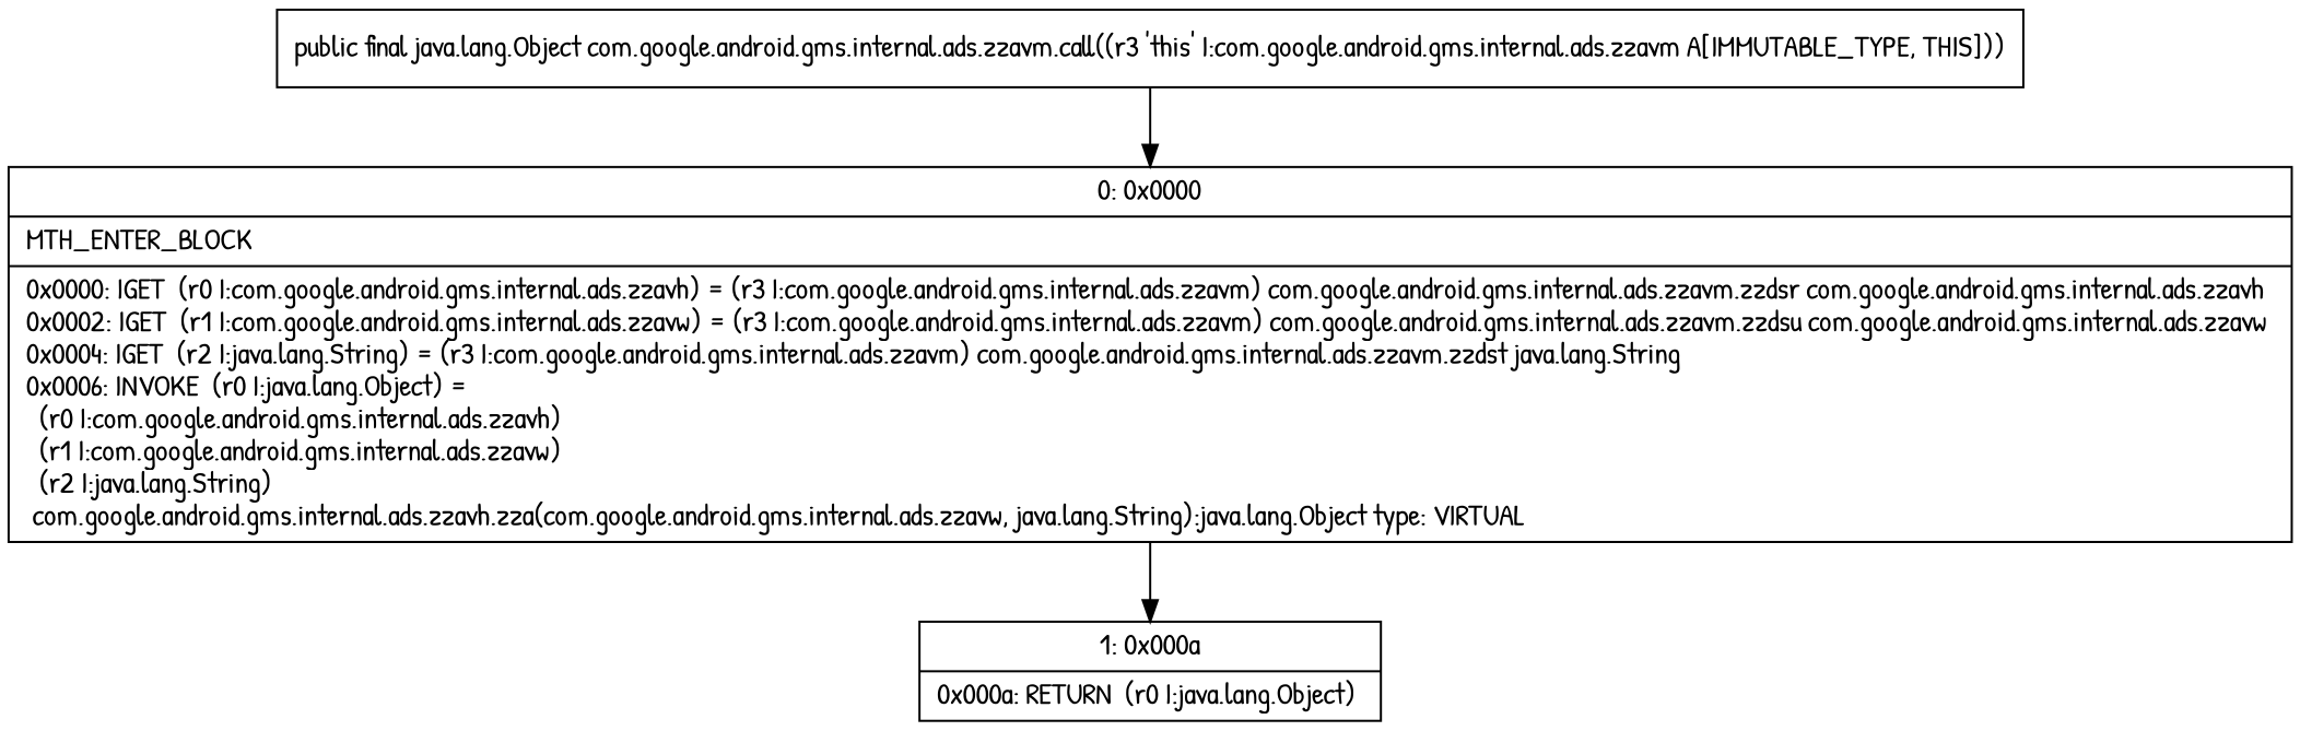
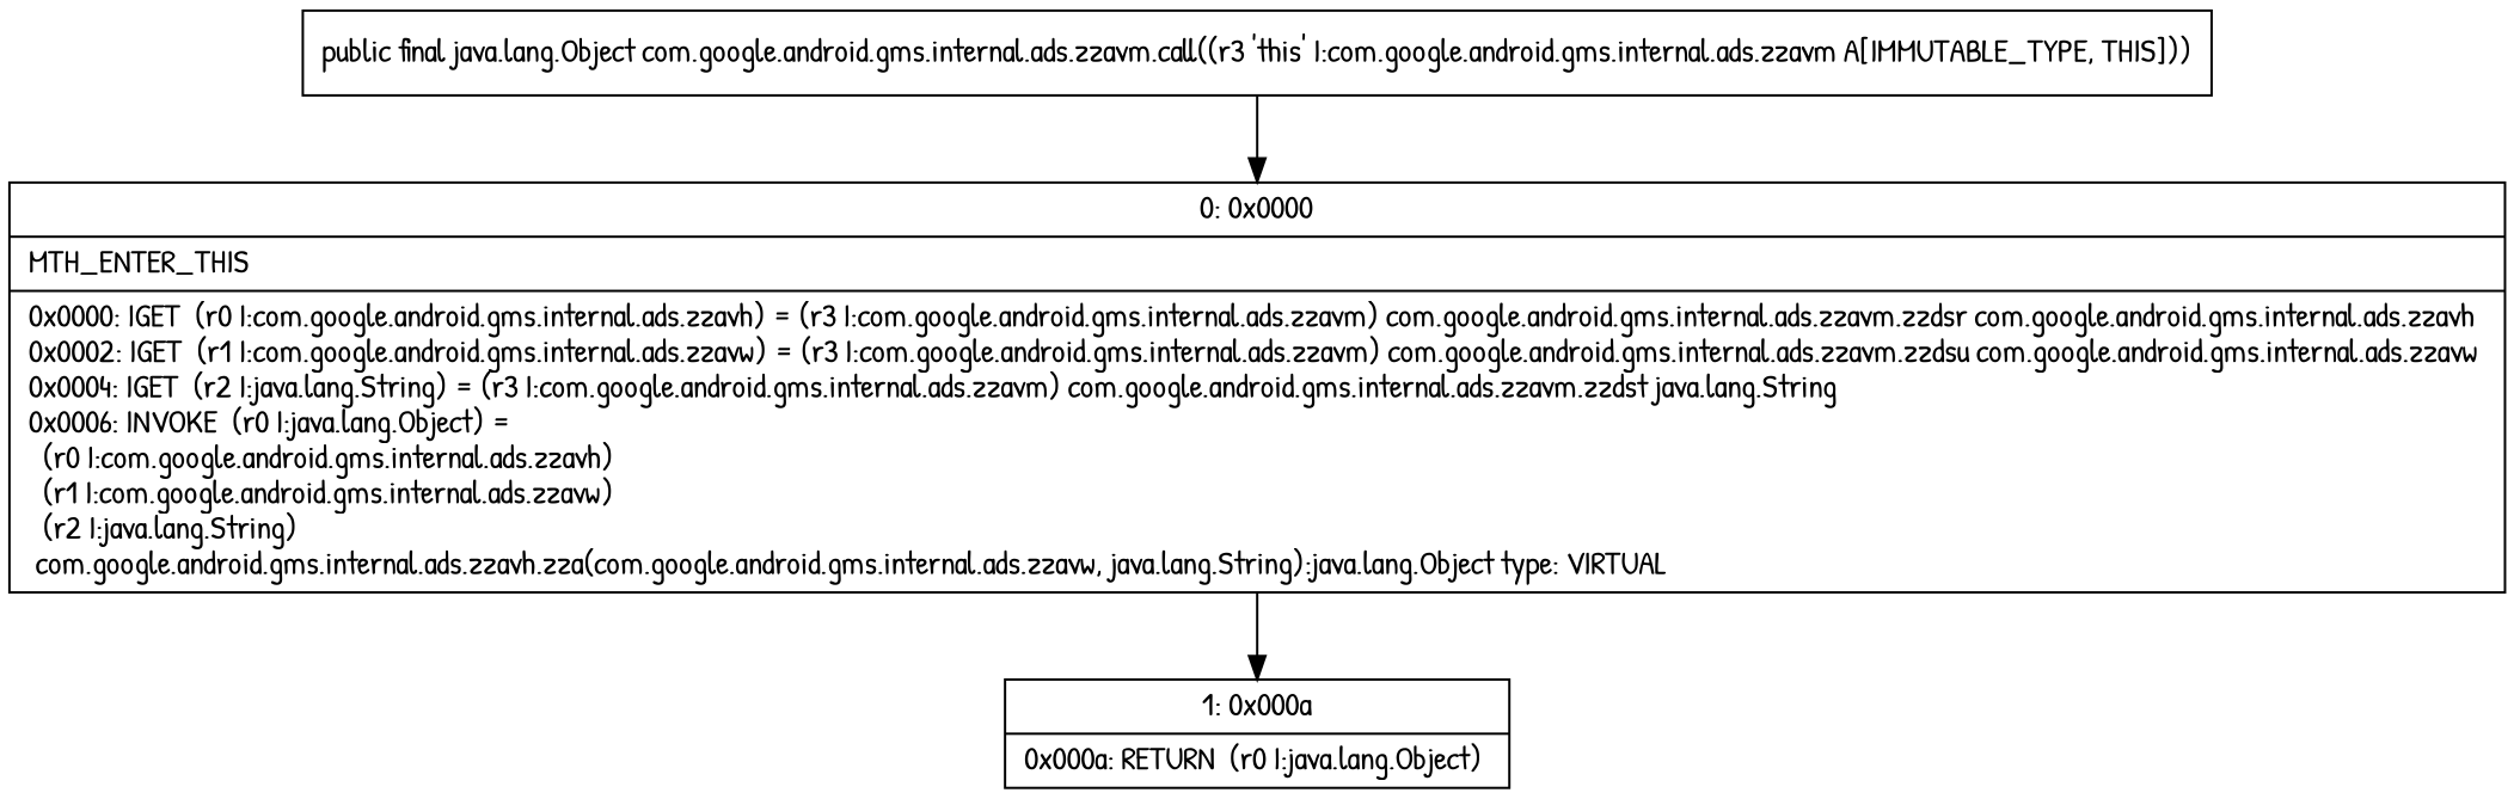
  digraph {
    fontname="Patrick Hand"
    node [shape=record fontname="Patrick Hand"]
    edge [fontname="Patrick Hand"]
-   n1 [label="{0\:\ 0x0000|MTH_ENTER_BLOCK\l|0x0000: IGET  (r0 I:com.google.android.gms.internal.ads.zzavh) = (r3 I:com.google.android.gms.internal.ads.zzavm) com.google.android.gms.internal.ads.zzavm.zzdsr com.google.android.gms.internal.ads.zzavh \l0x0002: IGET  (r1 I:com.google.android.gms.internal.ads.zzavw) = (r3 I:com.google.android.gms.internal.ads.zzavm) com.google.android.gms.internal.ads.zzavm.zzdsu com.google.android.gms.internal.ads.zzavw \l0x0004: IGET  (r2 I:java.lang.String) = (r3 I:com.google.android.gms.internal.ads.zzavm) com.google.android.gms.internal.ads.zzavm.zzdst java.lang.String \l0x0006: INVOKE  (r0 I:java.lang.Object) = \l  (r0 I:com.google.android.gms.internal.ads.zzavh)\l  (r1 I:com.google.android.gms.internal.ads.zzavw)\l  (r2 I:java.lang.String)\l com.google.android.gms.internal.ads.zzavh.zza(com.google.android.gms.internal.ads.zzavw, java.lang.String):java.lang.Object type: VIRTUAL \l}"]
+   n1 [label="{0\:\ 0x0000|MTH_ENTER_THIS\l|0x0000: IGET  (r0 I:com.google.android.gms.internal.ads.zzavh) = (r3 I:com.google.android.gms.internal.ads.zzavm) com.google.android.gms.internal.ads.zzavm.zzdsr com.google.android.gms.internal.ads.zzavh \l0x0002: IGET  (r1 I:com.google.android.gms.internal.ads.zzavw) = (r3 I:com.google.android.gms.internal.ads.zzavm) com.google.android.gms.internal.ads.zzavm.zzdsu com.google.android.gms.internal.ads.zzavw \l0x0004: IGET  (r2 I:java.lang.String) = (r3 I:com.google.android.gms.internal.ads.zzavm) com.google.android.gms.internal.ads.zzavm.zzdst java.lang.String \l0x0006: INVOKE  (r0 I:java.lang.Object) = \l  (r0 I:com.google.android.gms.internal.ads.zzavh)\l  (r1 I:com.google.android.gms.internal.ads.zzavw)\l  (r2 I:java.lang.String)\l com.google.android.gms.internal.ads.zzavh.zza(com.google.android.gms.internal.ads.zzavw, java.lang.String):java.lang.Object type: VIRTUAL \l}"]
    n2 [label="{1\:\ 0x000a|0x000a: RETURN  (r0 I:java.lang.Object) \l}"]
    n3 [label="{public final java.lang.Object com.google.android.gms.internal.ads.zzavm.call((r3 'this' I:com.google.android.gms.internal.ads.zzavm A[IMMUTABLE_TYPE, THIS])) }"]
    n1 -> n2
    n3 -> n1
  }
